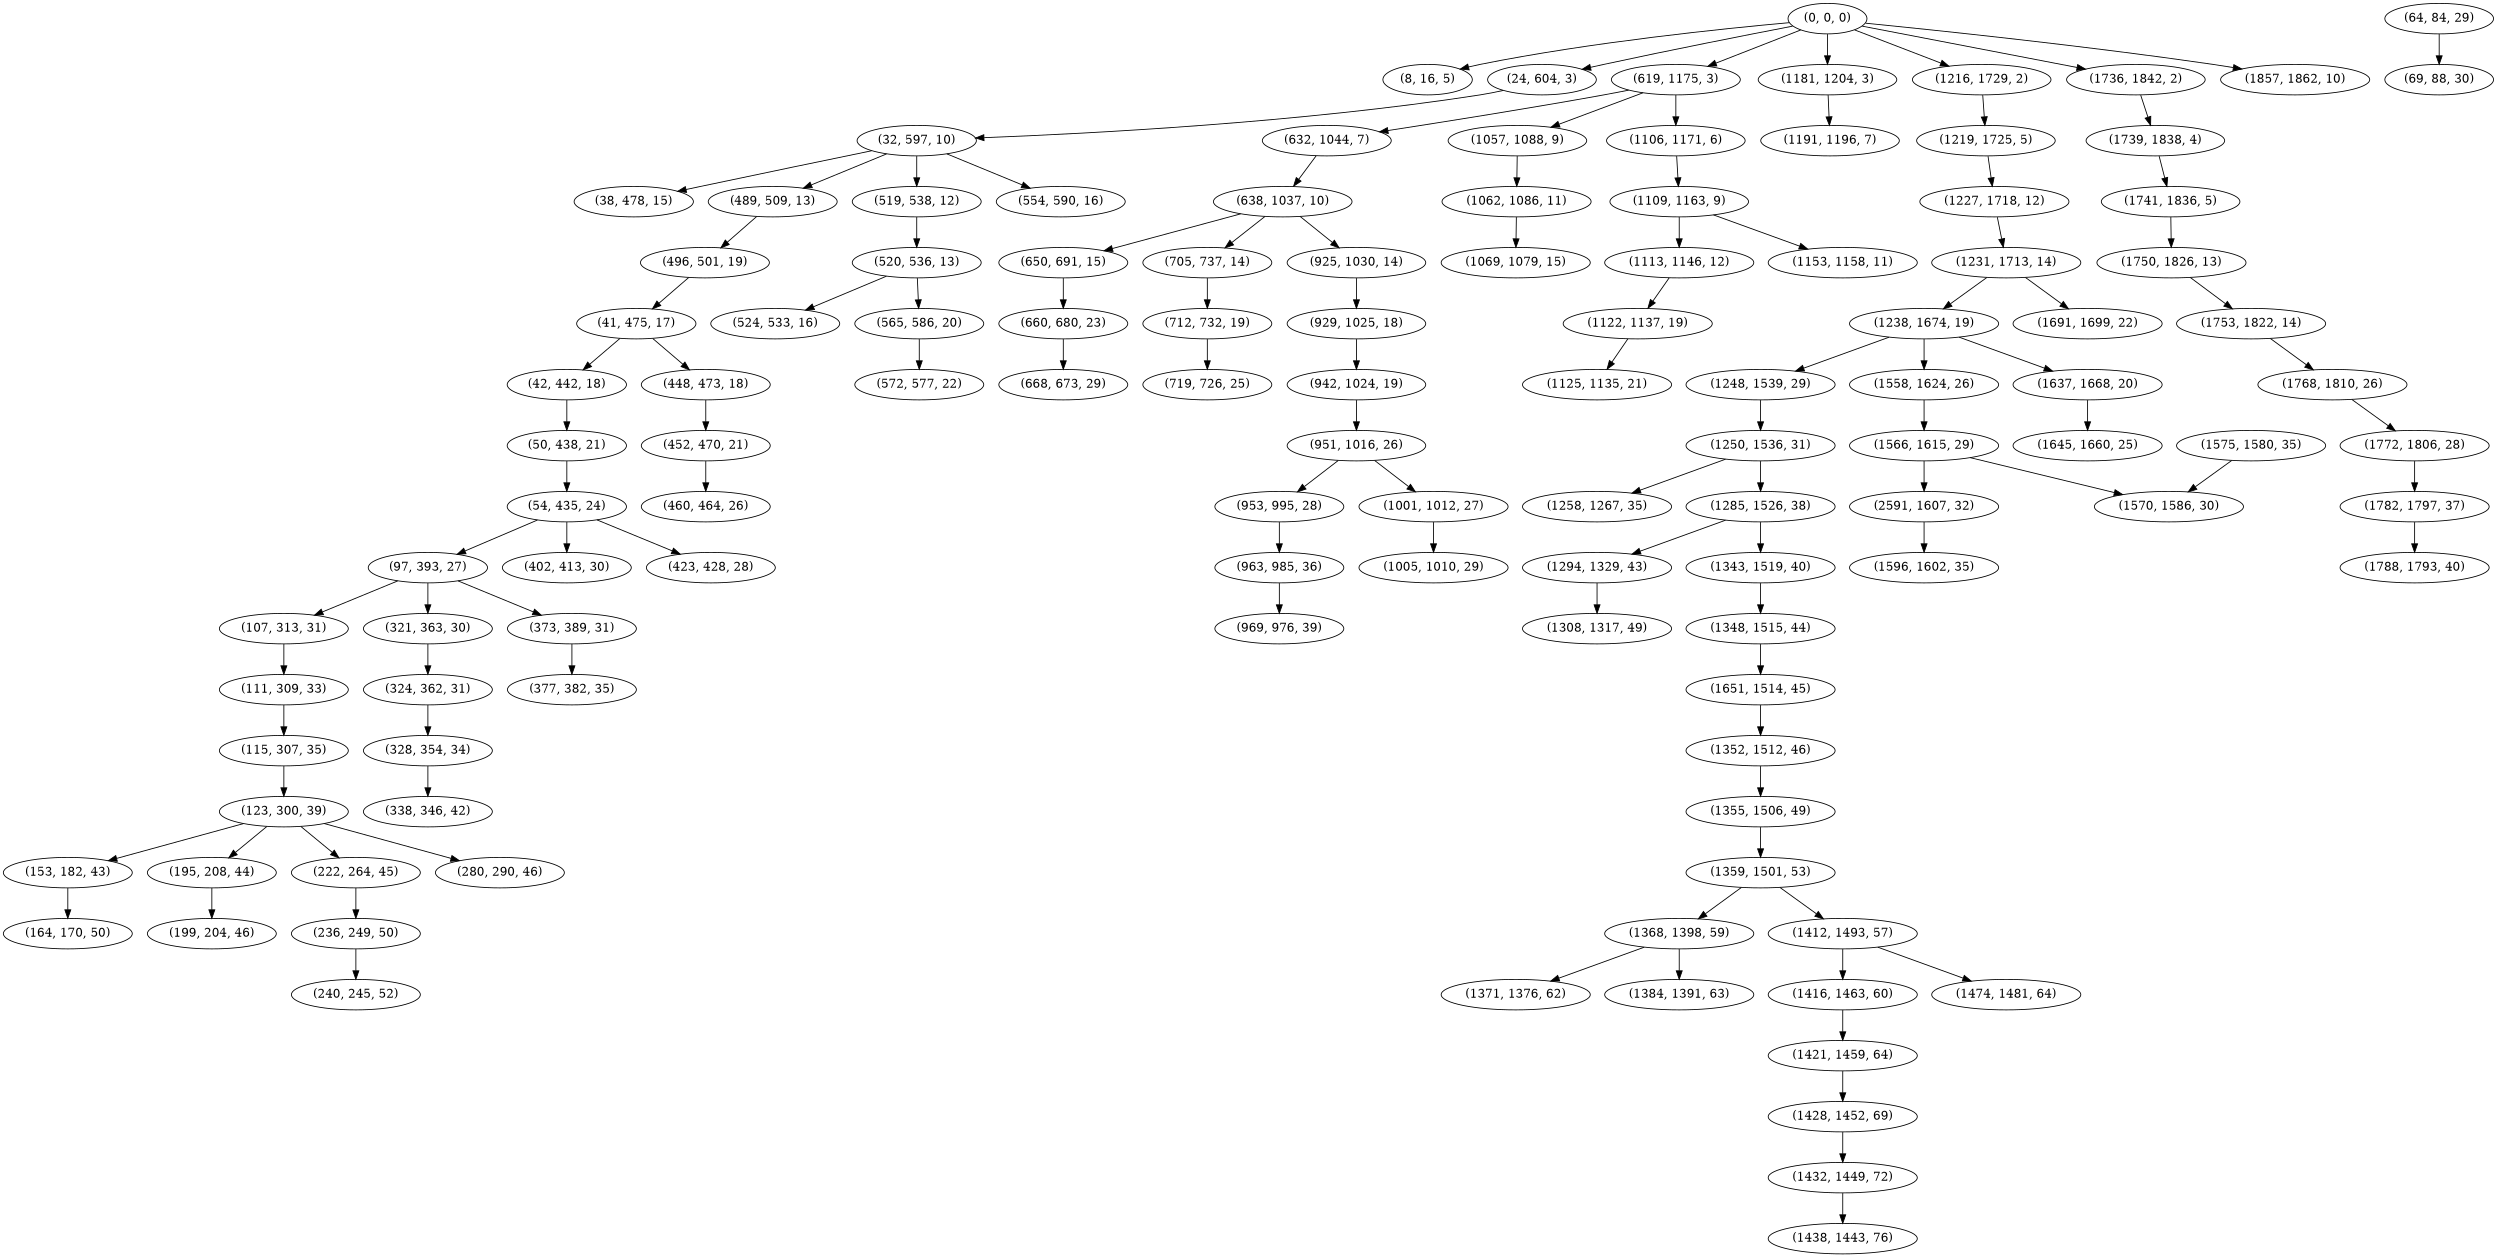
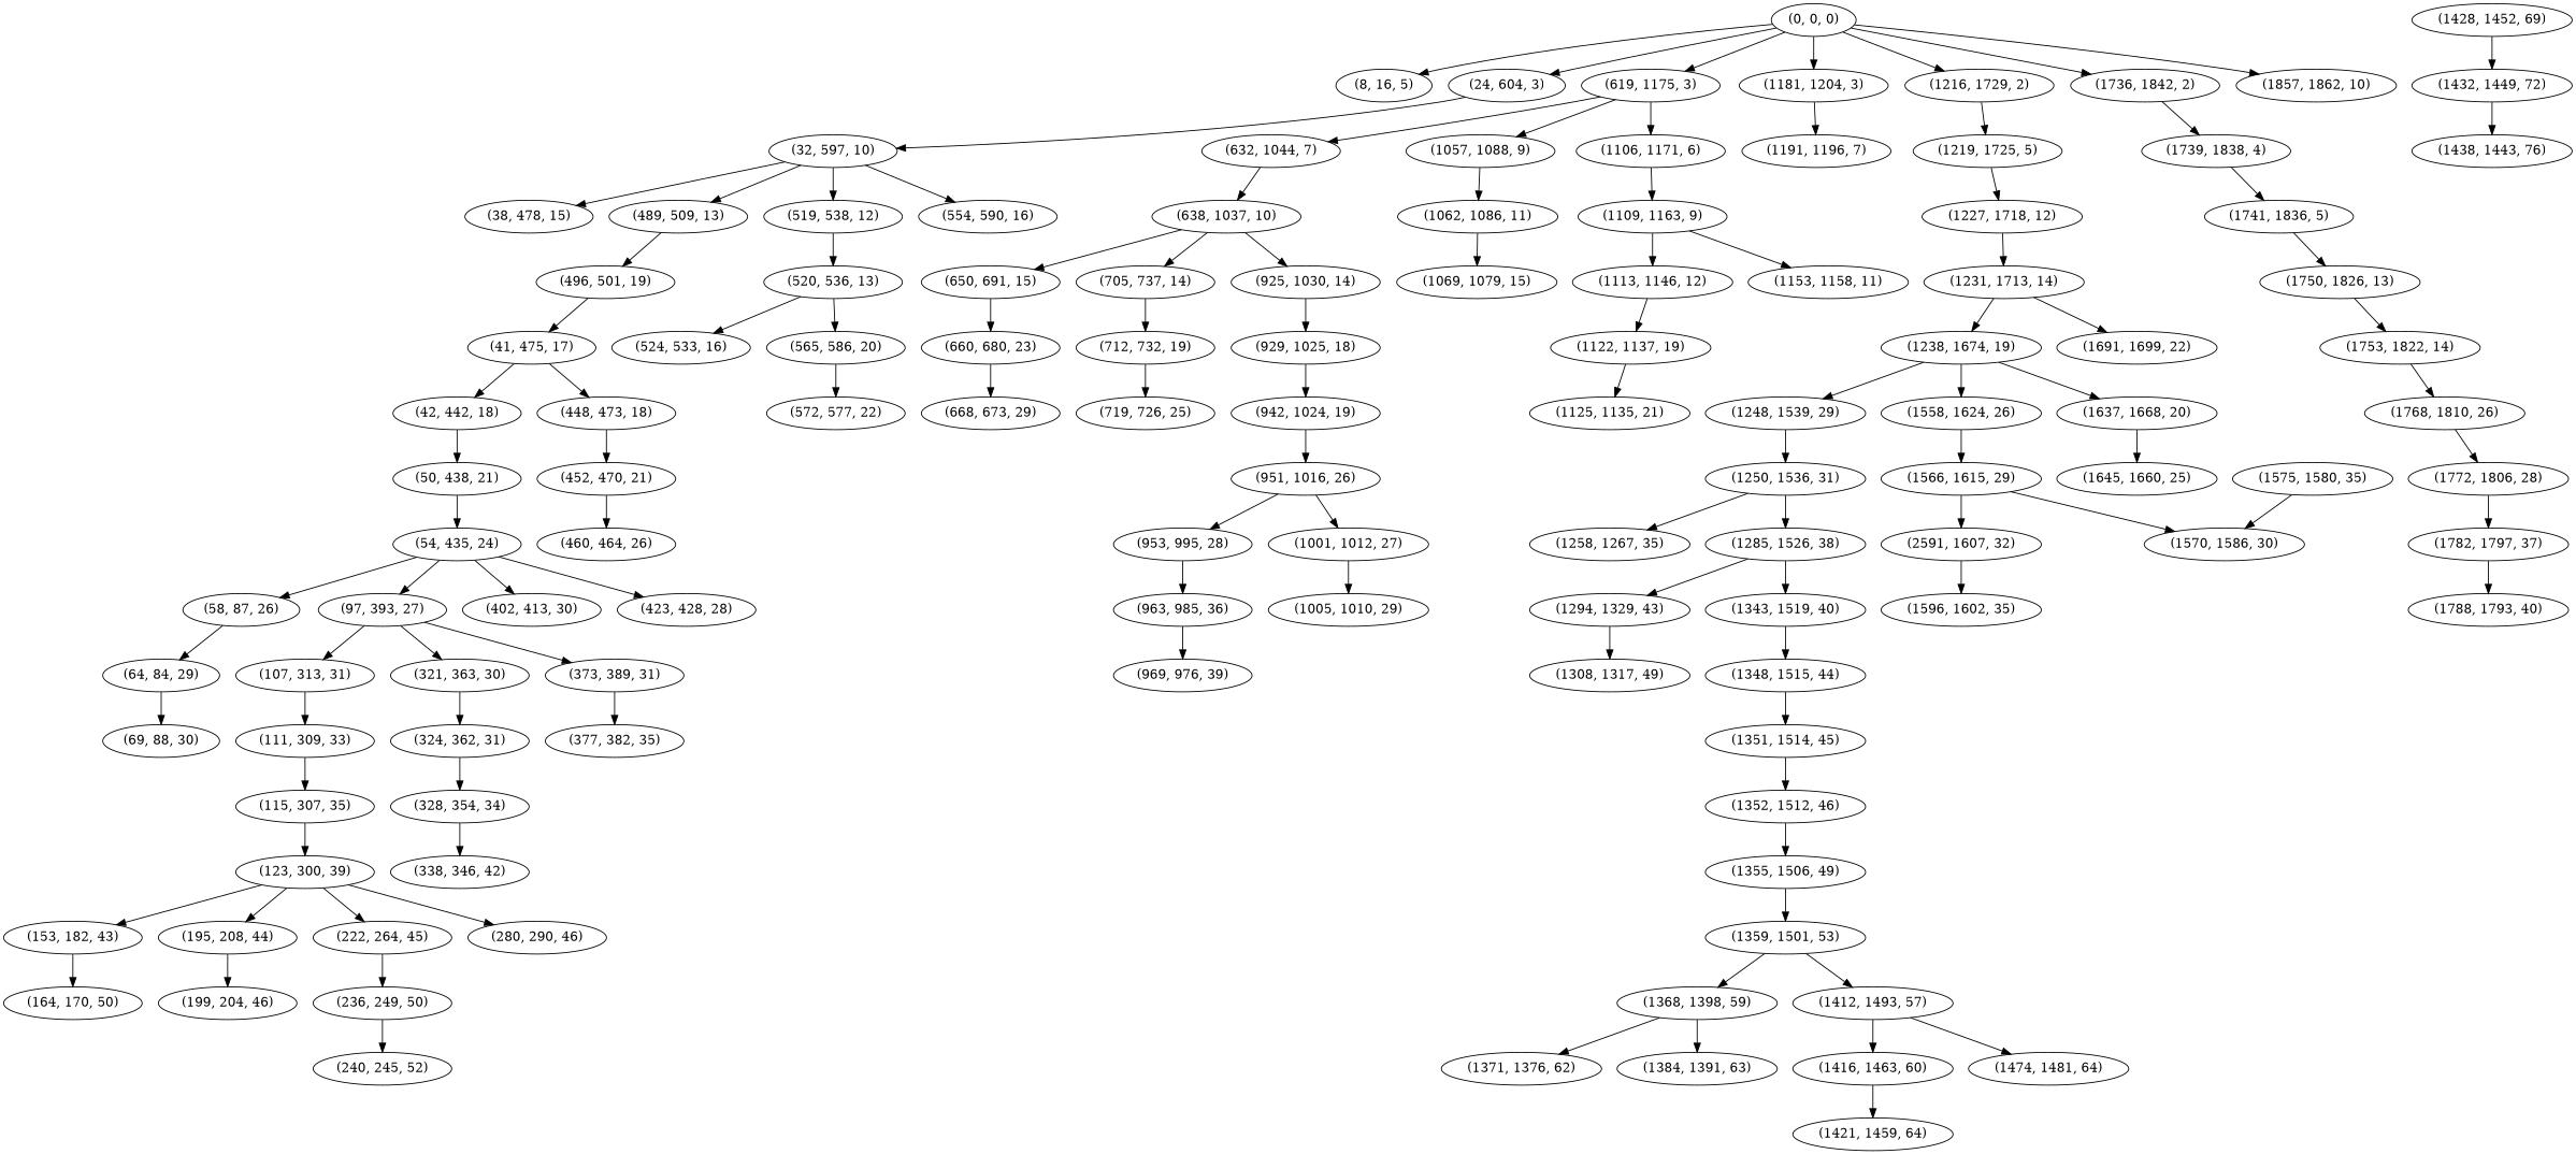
  digraph {
    "(0, 0, 0)"
    "(8, 16, 5)"
    "(24, 604, 3)"
    "(619, 1175, 3)"
    "(1181, 1204, 3)"
    "(1216, 1729, 2)"
    "(1736, 1842, 2)"
    "(1857, 1862, 10)"
    "(32, 597, 10)"
    "(632, 1044, 7)"
    "(1057, 1088, 9)"
    "(1106, 1171, 6)"
    "(1191, 1196, 7)"
    "(1219, 1725, 5)"
    "(1739, 1838, 4)"
    "(38, 478, 15)"
    "(489, 509, 13)"
    "(519, 538, 12)"
    "(554, 590, 16)"
    "(496, 501, 19)"
    "(520, 536, 13)"
    "(41, 475, 17)"
    "(42, 442, 18)"
    "(448, 473, 18)"
    "(50, 438, 21)"
    "(452, 470, 21)"
    "(54, 435, 24)"
+   "(58, 87, 26)"
    "(97, 393, 27)"
    "(402, 413, 30)"
    "(423, 428, 28)"
    "(64, 84, 29)"
    "(107, 313, 31)"
    "(321, 363, 30)"
    "(373, 389, 31)"
    n36 [label="(69, 88, 30)"]
    "(111, 309, 33)"
    "(324, 362, 31)"
    "(377, 382, 35)"
    "(115, 307, 35)"
    "(123, 300, 39)"
    "(153, 182, 43)"
    "(195, 208, 44)"
    "(222, 264, 45)"
    n45 [label="(280, 290, 46)"]
    "(164, 170, 50)"
    "(199, 204, 46)"
    "(236, 249, 50)"
    "(240, 245, 52)"
    "(328, 354, 34)"
    "(338, 346, 42)"
    "(460, 464, 26)"
    "(524, 533, 16)"
    "(565, 586, 20)"
    "(572, 577, 22)"
    "(638, 1037, 10)"
    "(1062, 1086, 11)"
    "(1109, 1163, 9)"
    "(650, 691, 15)"
    "(705, 737, 14)"
    "(925, 1030, 14)"
    "(660, 680, 23)"
    "(712, 732, 19)"
    "(929, 1025, 18)"
    "(668, 673, 29)"
    "(719, 726, 25)"
    "(942, 1024, 19)"
    "(951, 1016, 26)"
    "(953, 995, 28)"
    "(1001, 1012, 27)"
    "(963, 985, 36)"
    "(1005, 1010, 29)"
    "(969, 976, 39)"
    "(1069, 1079, 15)"
    "(1113, 1146, 12)"
    "(1153, 1158, 11)"
    "(1122, 1137, 19)"
    "(1125, 1135, 21)"
    "(1227, 1718, 12)"
    "(1231, 1713, 14)"
    "(1238, 1674, 19)"
    "(1691, 1699, 22)"
    "(1248, 1539, 29)"
    "(1558, 1624, 26)"
    "(1637, 1668, 20)"
    "(1250, 1536, 31)"
    "(1566, 1615, 29)"
    "(1645, 1660, 25)"
    "(1258, 1267, 35)"
    "(1285, 1526, 38)"
    "(1294, 1329, 43)"
    "(1343, 1519, 40)"
    "(1308, 1317, 49)"
    "(1348, 1515, 44)"
-   "(1351, 1514, 45)" [label="(1651, 1514, 45)"]
+   "(1351, 1514, 45)"
    "(1352, 1512, 46)"
    "(1355, 1506, 49)"
    "(1359, 1501, 53)"
    "(1368, 1398, 59)"
    "(1412, 1493, 57)"
    "(1371, 1376, 62)"
    "(1384, 1391, 63)"
    "(1416, 1463, 60)"
    "(1474, 1481, 64)"
    "(1421, 1459, 64)"
    "(1428, 1452, 69)"
    "(1432, 1449, 72)"
    "(1438, 1443, 76)"
    "(1570, 1586, 30)"
    n110 [label="(2591, 1607, 32)"]
    "(1596, 1602, 35)"
    "(1575, 1580, 35)"
    "(1741, 1836, 5)"
    "(1750, 1826, 13)"
    "(1753, 1822, 14)"
    "(1768, 1810, 26)"
    "(1772, 1806, 28)"
    "(1782, 1797, 37)"
    "(1788, 1793, 40)"
    "(0, 0, 0)" -> "(8, 16, 5)"
    "(0, 0, 0)" -> "(24, 604, 3)"
    "(0, 0, 0)" -> "(619, 1175, 3)"
    "(0, 0, 0)" -> "(1181, 1204, 3)"
    "(0, 0, 0)" -> "(1216, 1729, 2)"
    "(0, 0, 0)" -> "(1736, 1842, 2)"
    "(0, 0, 0)" -> "(1857, 1862, 10)"
    "(24, 604, 3)" -> "(32, 597, 10)"
    "(619, 1175, 3)" -> "(632, 1044, 7)"
    "(619, 1175, 3)" -> "(1057, 1088, 9)"
    "(619, 1175, 3)" -> "(1106, 1171, 6)"
    "(1181, 1204, 3)" -> "(1191, 1196, 7)"
    "(1216, 1729, 2)" -> "(1219, 1725, 5)"
    "(1736, 1842, 2)" -> "(1739, 1838, 4)"
    "(32, 597, 10)" -> "(38, 478, 15)"
    "(32, 597, 10)" -> "(489, 509, 13)"
    "(32, 597, 10)" -> "(519, 538, 12)"
    "(32, 597, 10)" -> "(554, 590, 16)"
    "(632, 1044, 7)" -> "(638, 1037, 10)"
    "(1057, 1088, 9)" -> "(1062, 1086, 11)"
    "(1106, 1171, 6)" -> "(1109, 1163, 9)"
    "(1219, 1725, 5)" -> "(1227, 1718, 12)"
    "(1739, 1838, 4)" -> "(1741, 1836, 5)"
    "(489, 509, 13)" -> "(496, 501, 19)"
    "(519, 538, 12)" -> "(520, 536, 13)"
    "(496, 501, 19)" -> "(41, 475, 17)"
    "(520, 536, 13)" -> "(524, 533, 16)"
    "(520, 536, 13)" -> "(565, 586, 20)"
    "(41, 475, 17)" -> "(42, 442, 18)"
    "(41, 475, 17)" -> "(448, 473, 18)"
    "(42, 442, 18)" -> "(50, 438, 21)"
    "(448, 473, 18)" -> "(452, 470, 21)"
    "(50, 438, 21)" -> "(54, 435, 24)"
    "(452, 470, 21)" -> "(460, 464, 26)"
+   "(54, 435, 24)" -> "(58, 87, 26)"
    "(54, 435, 24)" -> "(97, 393, 27)"
    "(54, 435, 24)" -> "(402, 413, 30)"
    "(54, 435, 24)" -> "(423, 428, 28)"
+   "(58, 87, 26)" -> "(64, 84, 29)"
    "(97, 393, 27)" -> "(107, 313, 31)"
    "(97, 393, 27)" -> "(321, 363, 30)"
    "(97, 393, 27)" -> "(373, 389, 31)"
    "(64, 84, 29)" -> n36
    "(107, 313, 31)" -> "(111, 309, 33)"
    "(321, 363, 30)" -> "(324, 362, 31)"
    "(373, 389, 31)" -> "(377, 382, 35)"
    "(111, 309, 33)" -> "(115, 307, 35)"
    "(324, 362, 31)" -> "(328, 354, 34)"
    "(115, 307, 35)" -> "(123, 300, 39)"
    "(123, 300, 39)" -> "(153, 182, 43)"
    "(123, 300, 39)" -> "(195, 208, 44)"
    "(123, 300, 39)" -> "(222, 264, 45)"
    "(123, 300, 39)" -> n45
    "(153, 182, 43)" -> "(164, 170, 50)"
    "(195, 208, 44)" -> "(199, 204, 46)"
    "(222, 264, 45)" -> "(236, 249, 50)"
    "(236, 249, 50)" -> "(240, 245, 52)"
    "(328, 354, 34)" -> "(338, 346, 42)"
    "(565, 586, 20)" -> "(572, 577, 22)"
    "(638, 1037, 10)" -> "(650, 691, 15)"
    "(638, 1037, 10)" -> "(705, 737, 14)"
    "(638, 1037, 10)" -> "(925, 1030, 14)"
    "(1062, 1086, 11)" -> "(1069, 1079, 15)"
    "(1109, 1163, 9)" -> "(1113, 1146, 12)"
    "(1109, 1163, 9)" -> "(1153, 1158, 11)"
    "(650, 691, 15)" -> "(660, 680, 23)"
    "(705, 737, 14)" -> "(712, 732, 19)"
    "(925, 1030, 14)" -> "(929, 1025, 18)"
    "(660, 680, 23)" -> "(668, 673, 29)"
    "(712, 732, 19)" -> "(719, 726, 25)"
    "(929, 1025, 18)" -> "(942, 1024, 19)"
    "(942, 1024, 19)" -> "(951, 1016, 26)"
    "(951, 1016, 26)" -> "(953, 995, 28)"
    "(951, 1016, 26)" -> "(1001, 1012, 27)"
    "(953, 995, 28)" -> "(963, 985, 36)"
    "(1001, 1012, 27)" -> "(1005, 1010, 29)"
    "(963, 985, 36)" -> "(969, 976, 39)"
    "(1113, 1146, 12)" -> "(1122, 1137, 19)"
    "(1122, 1137, 19)" -> "(1125, 1135, 21)"
    "(1227, 1718, 12)" -> "(1231, 1713, 14)"
    "(1231, 1713, 14)" -> "(1238, 1674, 19)"
    "(1231, 1713, 14)" -> "(1691, 1699, 22)"
    "(1238, 1674, 19)" -> "(1248, 1539, 29)"
    "(1238, 1674, 19)" -> "(1558, 1624, 26)"
    "(1238, 1674, 19)" -> "(1637, 1668, 20)"
    "(1248, 1539, 29)" -> "(1250, 1536, 31)"
    "(1558, 1624, 26)" -> "(1566, 1615, 29)"
    "(1637, 1668, 20)" -> "(1645, 1660, 25)"
    "(1250, 1536, 31)" -> "(1258, 1267, 35)"
    "(1250, 1536, 31)" -> "(1285, 1526, 38)"
    "(1566, 1615, 29)" -> "(1570, 1586, 30)"
    "(1566, 1615, 29)" -> n110
    "(1285, 1526, 38)" -> "(1294, 1329, 43)"
    "(1285, 1526, 38)" -> "(1343, 1519, 40)"
    "(1294, 1329, 43)" -> "(1308, 1317, 49)"
    "(1343, 1519, 40)" -> "(1348, 1515, 44)"
    "(1348, 1515, 44)" -> "(1351, 1514, 45)"
    "(1351, 1514, 45)" -> "(1352, 1512, 46)"
    "(1352, 1512, 46)" -> "(1355, 1506, 49)"
    "(1355, 1506, 49)" -> "(1359, 1501, 53)"
    "(1359, 1501, 53)" -> "(1368, 1398, 59)"
    "(1359, 1501, 53)" -> "(1412, 1493, 57)"
    "(1368, 1398, 59)" -> "(1371, 1376, 62)"
    "(1368, 1398, 59)" -> "(1384, 1391, 63)"
    "(1412, 1493, 57)" -> "(1416, 1463, 60)"
    "(1412, 1493, 57)" -> "(1474, 1481, 64)"
    "(1416, 1463, 60)" -> "(1421, 1459, 64)"
-   "(1421, 1459, 64)" -> "(1428, 1452, 69)"
    "(1428, 1452, 69)" -> "(1432, 1449, 72)"
    "(1432, 1449, 72)" -> "(1438, 1443, 76)"
    n110 -> "(1596, 1602, 35)"
    "(1575, 1580, 35)" -> "(1570, 1586, 30)"
    "(1741, 1836, 5)" -> "(1750, 1826, 13)"
    "(1750, 1826, 13)" -> "(1753, 1822, 14)"
    "(1753, 1822, 14)" -> "(1768, 1810, 26)"
    "(1768, 1810, 26)" -> "(1772, 1806, 28)"
    "(1772, 1806, 28)" -> "(1782, 1797, 37)"
    "(1782, 1797, 37)" -> "(1788, 1793, 40)"
  }
